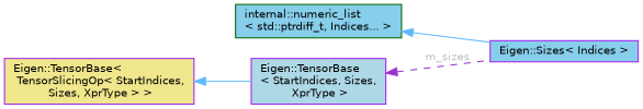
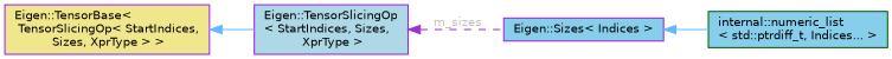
  digraph {
    rankdir=LR
    node [color=purple fillcolor=skyblue fontname=Helvetica fontsize=10 shape=box style=filled]
    edge [color=steelblue1 dir=back fontname=Helvetica fontsize=10 labelfontname=Helvetica labelfontsize=10 style=solid]
-   n1 [fillcolor=lightblue fontcolor=black height=0.2 label="Eigen::TensorBase\l\< StartIndices, Sizes,\l XprType \>" width=0.4]
+   n1 [fillcolor=lightblue fontcolor=black height=0.2 label="Eigen::TensorSlicingOp\l\< StartIndices, Sizes,\l XprType \>" width=0.4]
    n2 [height=0.2 label="Eigen::Sizes\< Indices \>" width=0.4]
    n3 [fillcolor=khaki height=0.2 label="Eigen::TensorBase\<\l TensorSlicingOp\< StartIndices,\l Sizes, XprType \> \>" width=0.4]
    n4 [color=darkgreen height=0.2 label="internal::numeric_list\l\< std::ptrdiff_t, Indices... \>" width=0.4]
    n1 -> n2 [color=darkorchid3 fontcolor=grey label=" m_sizes" style=dashed]
    n3 -> n1
-   n4 -> n2
+   n2 -> n4
  }
